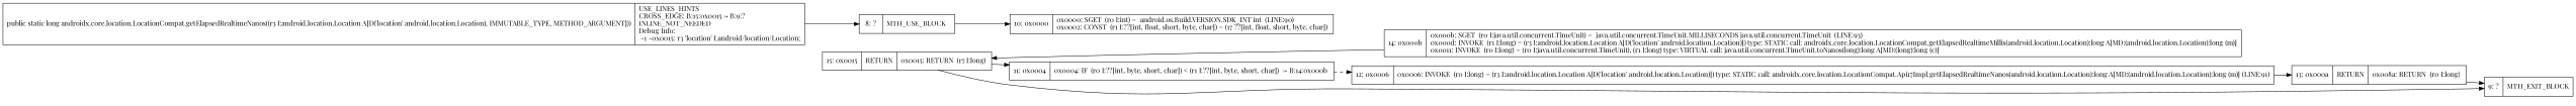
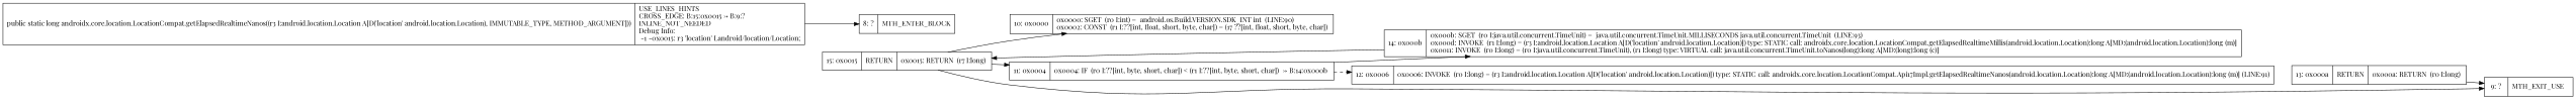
  digraph {
    fontname="Playfair Display"
    rankdir=LR
    node [fontname="Playfair Display" shape=record]
    edge [fontname="Playfair Display"]
-   n1 [label="{8\:\ ?|MTH_USE_BLOCK\l}"]
+   n1 [label="{8\:\ ?|MTH_ENTER_BLOCK\l}"]
    n2 [label="{10\:\ 0x0000|0x0000: SGET  (r0 I:int) =  android.os.Build.VERSION.SDK_INT int  (LINE:90)\l0x0002: CONST  (r1 I:??[int, float, short, byte, char]) = (17 ??[int, float, short, byte, char]) \l}"]
    n3 [label="{11\:\ 0x0004|0x0004: IF  (r0 I:??[int, byte, short, char]) \< (r1 I:??[int, byte, short, char])  \-\> B:14:0x000b \l}"]
    n4 [label="{12\:\ 0x0006|0x0006: INVOKE  (r0 I:long) = (r3 I:android.location.Location A[D('location' android.location.Location)]) type: STATIC call: androidx.core.location.LocationCompat.Api17Impl.getElapsedRealtimeNanos(android.location.Location):long A[MD:(android.location.Location):long (m)] (LINE:91)\l}"]
    n5 [label="{14\:\ 0x000b|0x000b: SGET  (r0 I:java.util.concurrent.TimeUnit) =  java.util.concurrent.TimeUnit.MILLISECONDS java.util.concurrent.TimeUnit  (LINE:93)\l0x000d: INVOKE  (r1 I:long) = (r3 I:android.location.Location A[D('location' android.location.Location)]) type: STATIC call: androidx.core.location.LocationCompat.getElapsedRealtimeMillis(android.location.Location):long A[MD:(android.location.Location):long (m)]\l0x0011: INVOKE  (r0 I:long) = (r0 I:java.util.concurrent.TimeUnit), (r1 I:long) type: VIRTUAL call: java.util.concurrent.TimeUnit.toNanos(long):long A[MD:(long):long (c)]\l}"]
-   n6 [label="{13\:\ 0x000a|RETURN\l|0x008a: RETURN  (r0 I:long) \l}"]
+   n6 [label="{13\:\ 0x000a|RETURN\l|0x000a: RETURN  (r0 I:long) \l}"]
    n7 [label="{15\:\ 0x0015|RETURN\l|0x0015: RETURN  (r7 I:long) \l}"]
-   n8 [label="{9\:\ ?|MTH_EXIT_BLOCK\l}"]
+   n8 [label="{9\:\ ?|MTH_EXIT_USE\l}"]
    n9 [label="{public static long androidx.core.location.LocationCompat.getElapsedRealtimeNanos((r3 I:android.location.Location A[D('location' android.location.Location), IMMUTABLE_TYPE, METHOD_ARGUMENT]))  | USE_LINES_HINTS\lCROSS_EDGE: B:15:0x0015 \-\> B:9:?\lINLINE_NOT_NEEDED\lDebug Info:\l  \-1 \-0x0015: r3 'location' Landroid\/location\/Location;\l}"]
-   n1 -> n2
+   n7 -> n2
    n3 -> n4 [style=dashed]
-   n4 -> n6
+   n3 -> n5
    n5 -> n7
    n6 -> n8
    n7 -> n3
    n7 -> n8
    n9 -> n1
  }
